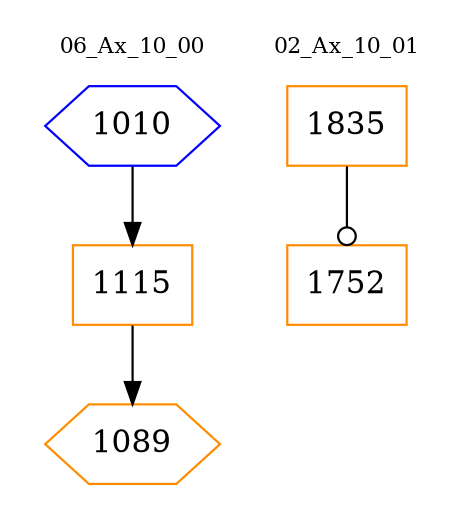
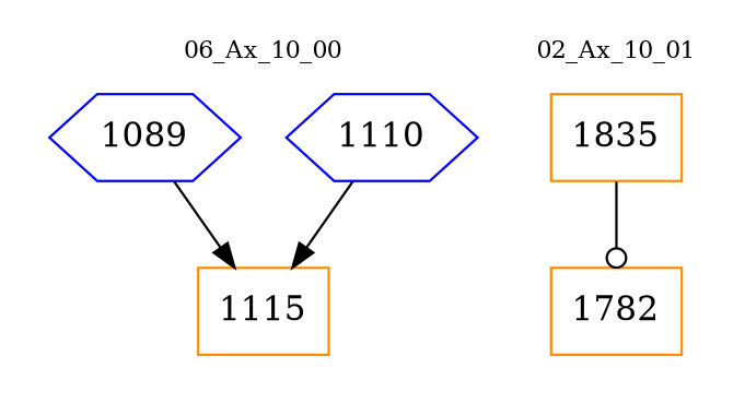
  digraph {
    node [color=darkorange shape=box]
    edge [arrowhead=normal color=black]
-   n1 [color=blue label=1010 shape=hexagon]
-   n2 [label=1089 shape=hexagon]
+   n1 [color=blue label=1110 shape=hexagon]
+   n2 [color=blue label=1089 shape=hexagon]
    n3 [label=1115]
    n4 [label=1835]
-   n5 [label=1752]
+   n5 [label=1782]
    subgraph cluster_1 {
      color=white
      fontsize=10
      label="06_Ax_10_00"
      n1
      n2
      n3
    }
    subgraph cluster_2 {
      color=white
      fontsize=10
      label="02_Ax_10_01"
      n4
      n5
    }
    n1 -> n3
-   n3 -> n2
+   n2 -> n3
    n4 -> n5 [arrowhead=odot]
  }
